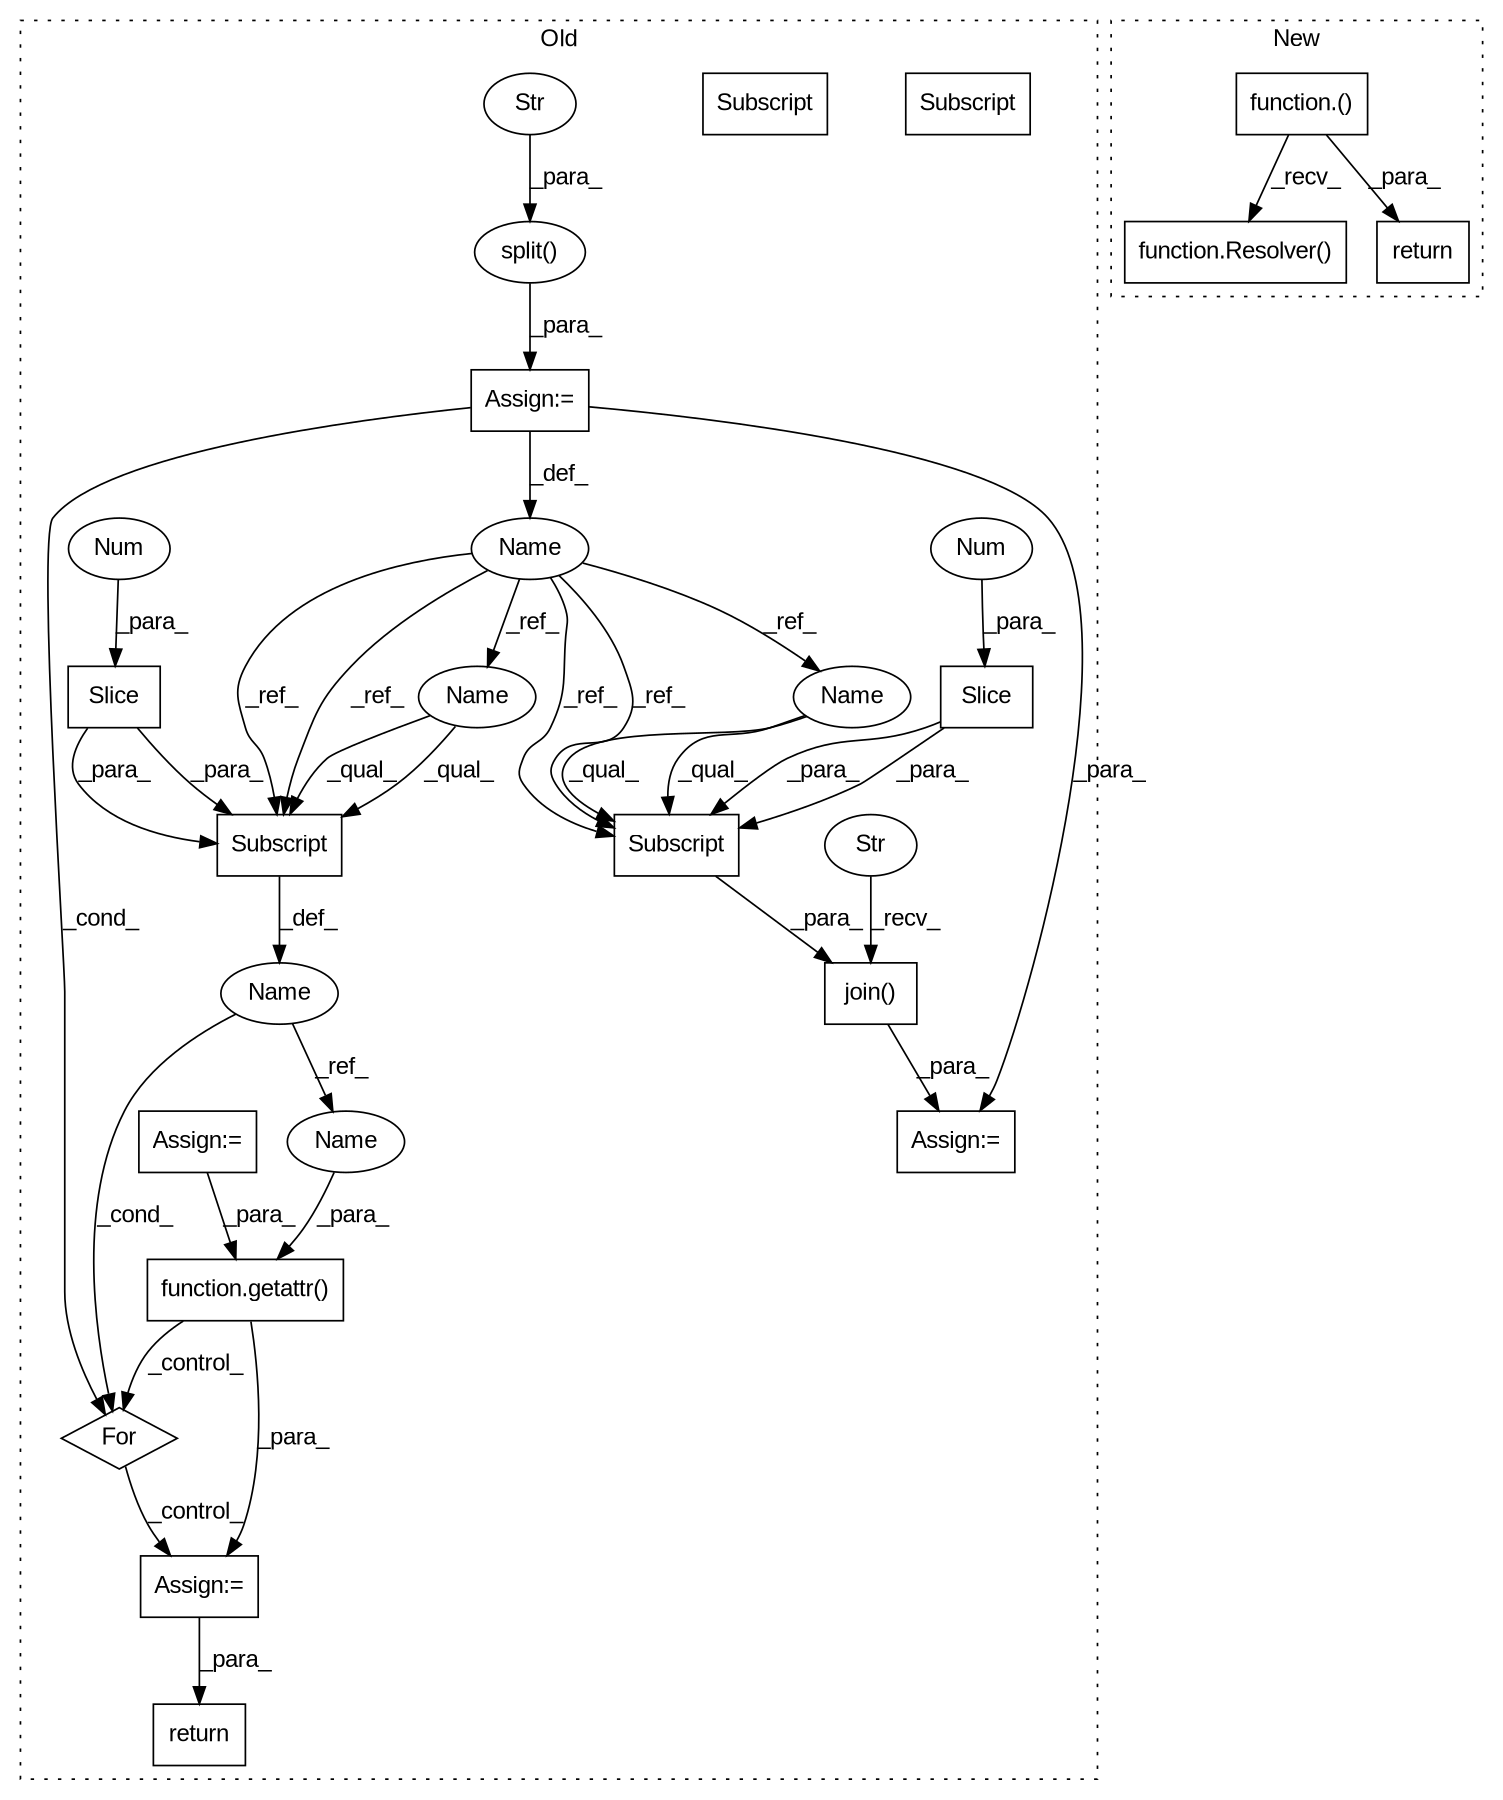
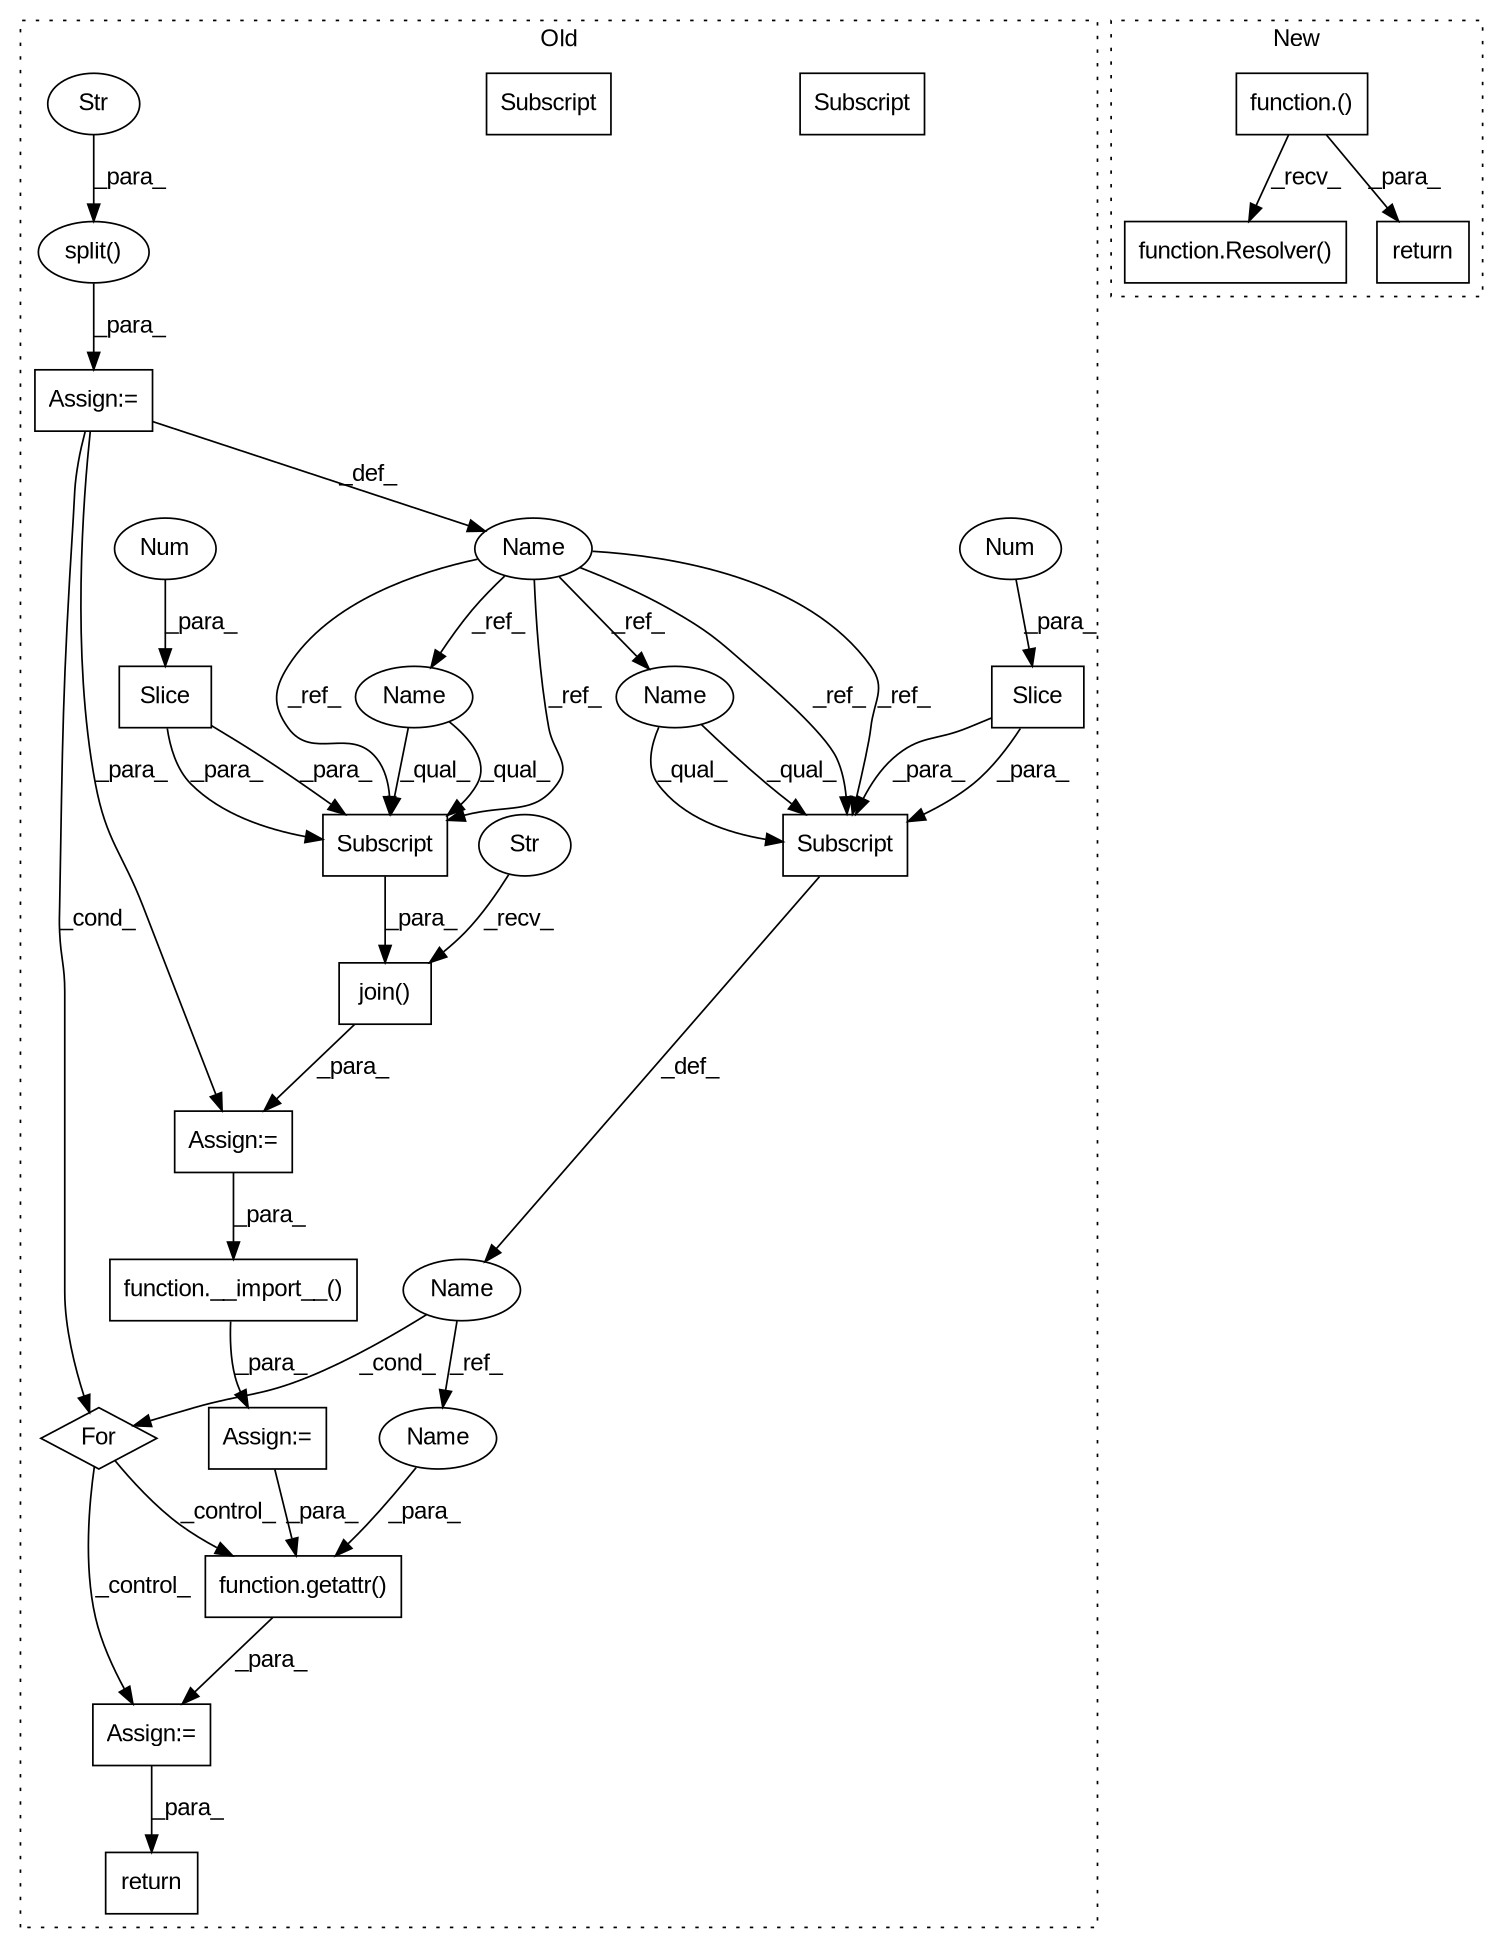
  digraph {
    fontname="Liberation Sans"
    node [a=75 fontname="Liberation Sans" l=3 s="611,0" shape=box]
    edge [fontname="Liberation Sans"]
    n1 [l="9,1" label="join()" s="602,621"]
    n2 [a=66 label=Str s=602 shape=ellipse]
    n3 [a=63 l="10,0" label=Subscript]
    n4 [a=80 label=Slice s=617]
    n5 [a=76 l=2 label=Num s=618 shape=ellipse]
    n6 [a=87 l=5 label=Name s=561 shape=ellipse]
    n7 [a=68 label="Assign:=" s=566]
    n8 [a=63 l="9,0" label=Subscript s="674,0"]
+   n9 [l="11,1" label="function.__import__()" s="635,652"]
    n10 [l="8,1" label="function.getattr()" s="701,716"]
    n11 [l="11,1" label="split()" s="569,583" shape=ellipse]
    n12 [a=66 label=Str s=580 shape=ellipse]
    n13 [a=80 l=2 label=Slice s=680]
    n14 [a=87 l=4 label=Name s=666 shape=ellipse]
    n15 [a=107 l="4,14" label=For s="662,683" shape=diamond]
    n16 [a=76 l=1 label=Num s=680 shape=ellipse]
    n17 [a=68 label="Assign:=" s=698]
    n18 [a=68 label="Assign:=" s=599]
    n19 [a=68 label="Assign:=" s=632]
    n20 [a=93 l=7 label=return s=727]
    n21 [a=87 l=4 label=Name s=712 shape=ellipse]
    n22 [a=87 l=5 label=Name s=611 shape=ellipse]
    n23 [a=87 l=5 label=Name s=674 shape=ellipse]
    n24 [a=63 l="10,0" label=Subscript]
    n25 [a=63 l="9,0" label=Subscript s="674,0"]
    n26 [l="11,1" label="function.()" s="598,613"]
    n27 [l=10 label="function.Resolver()" s=598]
    n28 [a=93 l=7 label=return s=591]
    subgraph cluster_1 {
      label=Old
      style=dotted
      n1
      n2
      n3
      n4
      n5
      n6
      n7
      n8
+     n9
      n10
      n11
      n12
      n13
      n14
      n15
      n16
      n17
      n18
      n19
      n20
      n21
      n22
      n23
      n24
      n25
    }
    subgraph cluster_2 {
      label=New
      style=dotted
      n26
      n27
      n28
    }
    n1 -> n18 [label=_para_]
    n2 -> n1 [label=_recv_]
    n4 -> n24 [label=_para_]
    n4 -> n24 [label=_para_]
    n5 -> n4 [label=_para_]
    n6 -> n22 [label=_ref_]
    n6 -> n23 [label=_ref_]
    n6 -> n24 [label=_ref_]
    n6 -> n24 [label=_ref_]
    n6 -> n25 [label=_ref_]
    n6 -> n25 [label=_ref_]
    n7 -> n6 [label=_def_]
    n7 -> n15 [label=_cond_]
    n7 -> n18 [label=_para_]
+   n9 -> n19 [label=_para_]
    n10 -> n17 [label=_para_]
    n11 -> n7 [label=_para_]
    n12 -> n11 [label=_para_]
    n13 -> n25 [label=_para_]
    n13 -> n25 [label=_para_]
    n14 -> n15 [label=_cond_]
    n14 -> n21 [label=_ref_]
-   n10 -> n15 [label=_control_]
+   n15 -> n10 [label=_control_]
    n15 -> n17 [label=_control_]
    n16 -> n13 [label=_para_]
    n17 -> n20 [label=_para_]
+   n18 -> n9 [label=_para_]
    n19 -> n10 [label=_para_]
    n21 -> n10 [label=_para_]
    n22 -> n24 [label=_qual_]
    n22 -> n24 [label=_qual_]
    n23 -> n25 [label=_qual_]
    n23 -> n25 [label=_qual_]
    n24 -> n1 [label=_para_]
    n25 -> n14 [label=_def_]
    n26 -> n27 [label=_recv_]
    n26 -> n28 [label=_para_]
  }
